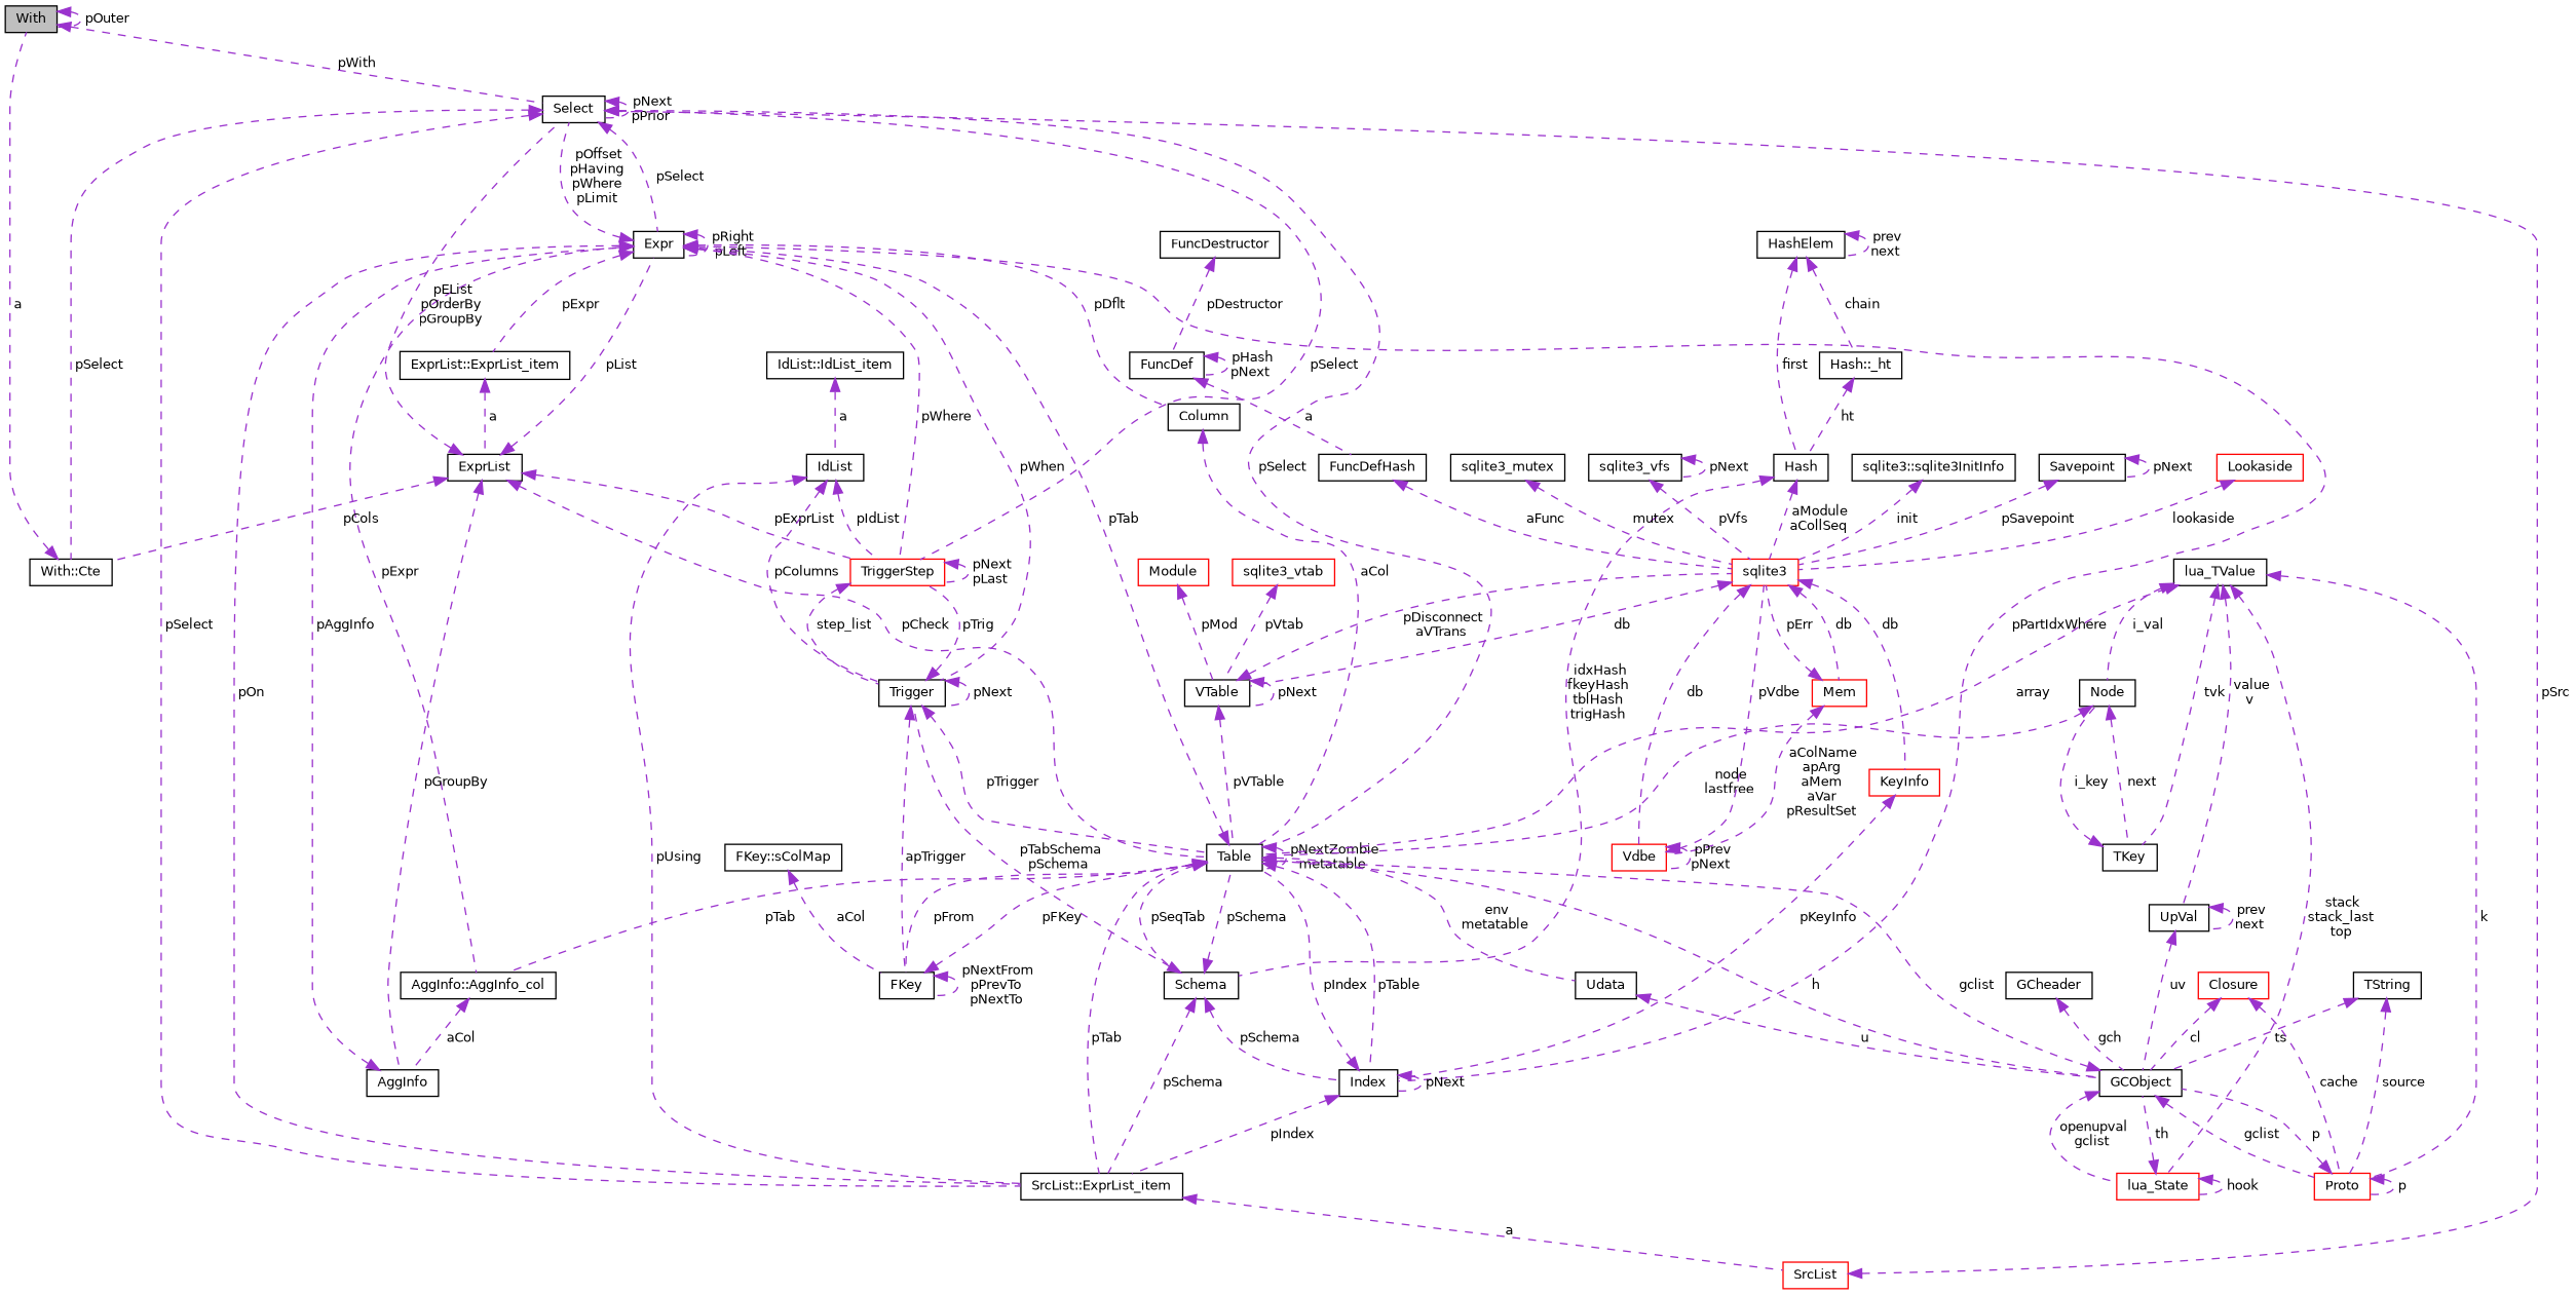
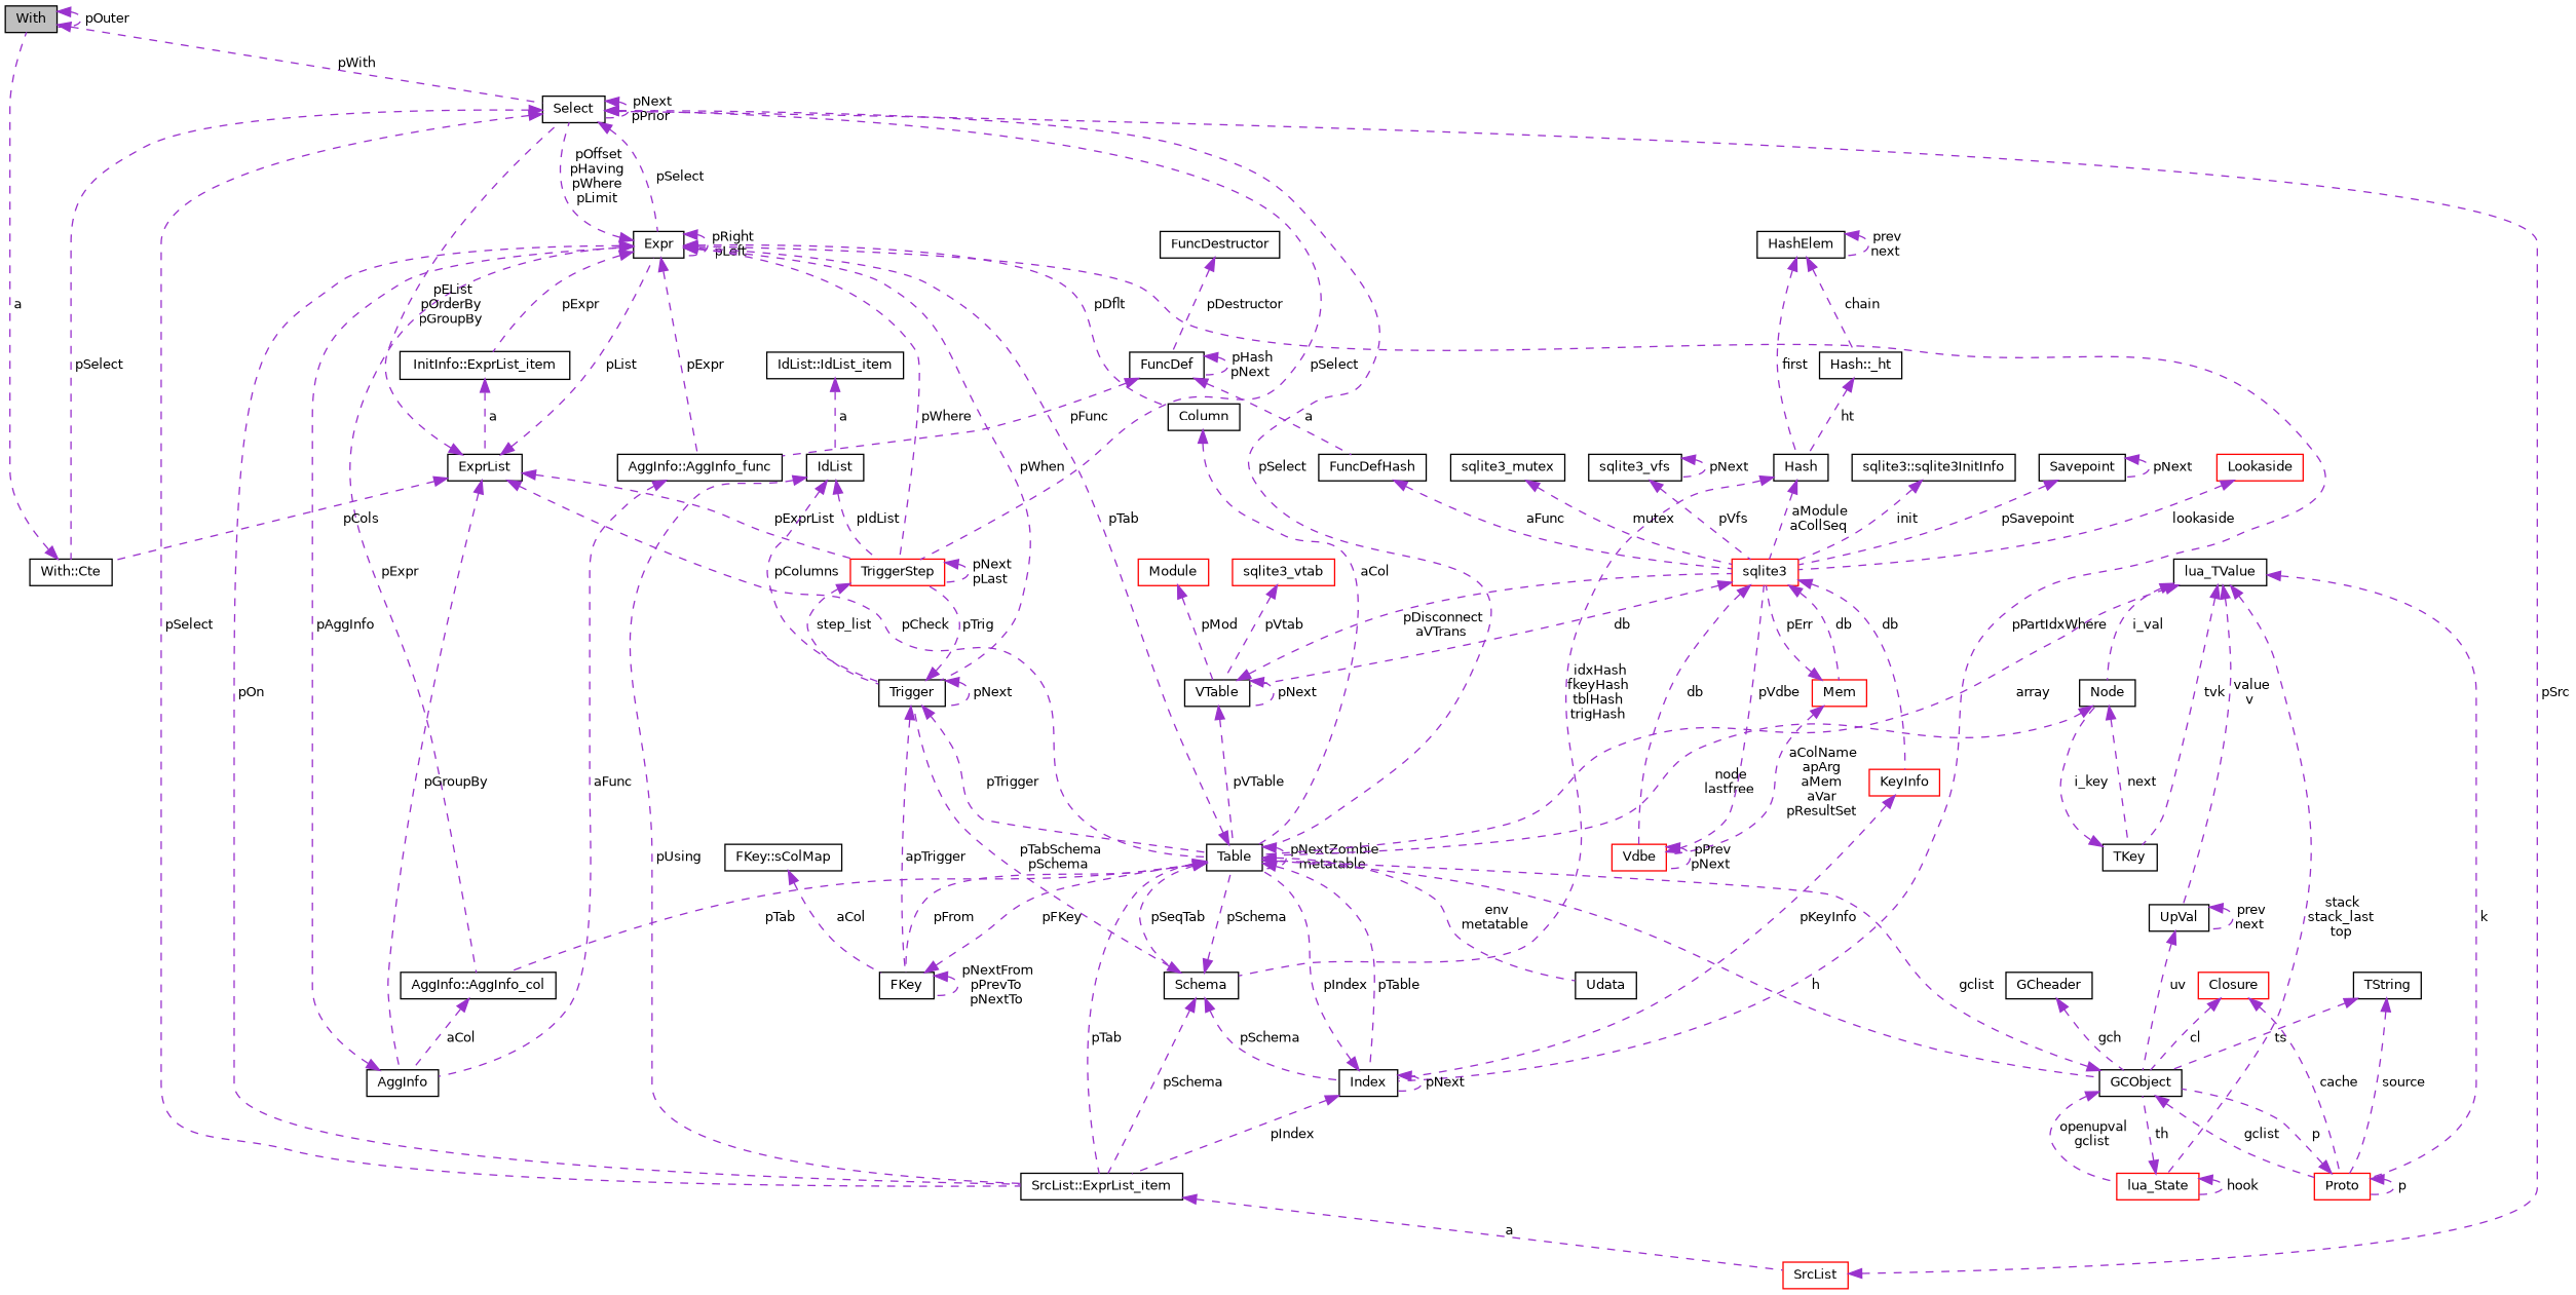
  digraph {
    node [color=black fillcolor=white fontname=Helvetica fontsize=10 shape=record style=filled]
    edge [color=darkorchid3 dir=back fontname=Helvetica fontsize=10 labelfontname=Helvetica labelfontsize=10 style=dashed]
    n1 [fillcolor=grey75 fontcolor=black height=0.2 label=With width=0.4]
    n2 [height=0.2 label=Select width=0.4]
    n3 [height=0.2 label="With::Cte" width=0.4]
    n4 [height=0.2 label=Expr width=0.4]
    n5 [height=0.2 label=Table width=0.4]
    n6 [color=red height=0.2 label=TriggerStep width=0.4]
    n7 [height=0.2 label="SrcList::ExprList_item" width=0.4]
    n8 [height=0.2 label="AggInfo::AggInfo_col" width=0.4]
    n9 [height=0.2 label=Column width=0.4]
    n10 [height=0.2 label=Trigger width=0.4]
-   n11 [height=0.2 label="ExprList::ExprList_item" width=0.4]
+   n11 [height=0.2 label="InitInfo::ExprList_item" width=0.4]
    n12 [height=0.2 label=Index width=0.4]
+   n13 [height=0.2 label="AggInfo::AggInfo_func" width=0.4]
    n14 [height=0.2 label=Schema width=0.4]
    n15 [height=0.2 label=FKey width=0.4]
    n16 [height=0.2 label=GCObject width=0.4]
    n17 [height=0.2 label=Udata width=0.4]
    n18 [color=red height=0.2 label=SrcList width=0.4]
    n19 [height=0.2 label=AggInfo width=0.4]
    n20 [height=0.2 label=ExprList width=0.4]
    n21 [color=red height=0.2 label=Proto width=0.4]
    n22 [color=red height=0.2 label=lua_State width=0.4]
    n23 [height=0.2 label="Node" width=0.4]
    n24 [height=0.2 label=TKey width=0.4]
    n25 [height=0.2 label=lua_TValue width=0.4]
    n26 [height=0.2 label=UpVal width=0.4]
    n27 [height=0.2 label=Hash width=0.4]
    n28 [color=red height=0.2 label=sqlite3 width=0.4]
    n29 [height=0.2 label=VTable width=0.4]
    n30 [color=red height=0.2 label=Mem width=0.4]
    n31 [color=red height=0.2 label=Vdbe width=0.4]
    n32 [color=red height=0.2 label=KeyInfo width=0.4]
    n33 [height=0.2 label="Hash::_ht" width=0.4]
    n34 [height=0.2 label=HashElem width=0.4]
    n35 [height=0.2 label="FKey::sColMap" width=0.4]
    n36 [height=0.2 label=IdList width=0.4]
    n37 [height=0.2 label="IdList::IdList_item" width=0.4]
    n38 [height=0.2 label=Savepoint width=0.4]
    n39 [height=0.2 label=FuncDefHash width=0.4]
    n40 [height=0.2 label=FuncDef width=0.4]
    n41 [height=0.2 label=FuncDestructor width=0.4]
    n42 [color=red height=0.2 label=Lookaside width=0.4]
    n43 [height=0.2 label=sqlite3_mutex width=0.4]
    n44 [height=0.2 label=sqlite3_vfs width=0.4]
    n45 [height=0.2 label="sqlite3::sqlite3InitInfo" width=0.4]
    n46 [color=red height=0.2 label=Module width=0.4]
    n47 [color=red height=0.2 label=sqlite3_vtab width=0.4]
    n48 [height=0.2 label=TString width=0.4]
    n49 [color=red height=0.2 label=Closure width=0.4]
    n50 [height=0.2 label=GCheader width=0.4]
    n1 -> n1 [label=" pOuter"]
    n1 -> n2 [label=" pWith"]
    n2 -> n2 [label=" pNext\npPrior"]
    n2 -> n3 [label=" pSelect"]
    n2 -> n4 [label=" pSelect"]
    n2 -> n5 [label=" pSelect"]
    n2 -> n6 [label=" pSelect"]
    n2 -> n7 [label=" pSelect"]
    n3 -> n1 [label=" a"]
    n4 -> n2 [label=" pOffset\npHaving\npWhere\npLimit"]
    n4 -> n4 [label=" pRight\npLeft"]
    n4 -> n6 [label=" pWhere"]
    n4 -> n7 [label=" pOn"]
    n4 -> n8 [label=" pExpr"]
    n4 -> n9 [label=" pDflt"]
    n4 -> n10 [label=" pWhen"]
    n4 -> n11 [label=" pExpr"]
    n4 -> n12 [label=" pPartIdxWhere"]
+   n4 -> n13 [label=" pExpr"]
    n5 -> n4 [label=" pTab"]
    n5 -> n5 [label=" pNextZombie\nmetatable"]
    n5 -> n7 [label=" pTab"]
    n5 -> n8 [label=" pTab"]
    n5 -> n12 [label=" pTable"]
    n5 -> n14 [label=" pSeqTab"]
    n5 -> n15 [label=" pFrom"]
    n5 -> n16 [label=" h"]
    n5 -> n17 [label=" env\nmetatable"]
    n6 -> n6 [label=" pNext\npLast"]
    n6 -> n10 [label=" step_list"]
    n7 -> n18 [label=" a"]
    n8 -> n19 [label=" aCol"]
    n9 -> n5 [label=" aCol"]
    n10 -> n5 [label=" pTrigger"]
    n10 -> n6 [label=" pTrig"]
    n10 -> n10 [label=" pNext"]
    n10 -> n15 [label=" apTrigger"]
    n11 -> n20 [label=" a"]
    n12 -> n5 [label=" pIndex"]
    n12 -> n7 [label=" pIndex"]
    n12 -> n12 [label=" pNext"]
+   n13 -> n19 [label=" aFunc"]
    n14 -> n5 [label=" pSchema"]
    n14 -> n7 [label=" pSchema"]
    n14 -> n10 [label=" pTabSchema\npSchema"]
    n14 -> n12 [label=" pSchema"]
    n15 -> n5 [label=" pFKey"]
    n15 -> n15 [label=" pNextFrom\npPrevTo\npNextTo"]
    n16 -> n5 [label=" gclist"]
    n16 -> n21 [label=" gclist"]
    n16 -> n22 [label=" openupval\ngclist"]
-   n17 -> n16 [label=" u"]
    n18 -> n2 [label=" pSrc"]
    n19 -> n4 [label=" pAggInfo"]
    n20 -> n2 [label=" pEList\npOrderBy\npGroupBy"]
    n20 -> n3 [label=" pCols"]
    n20 -> n4 [label=" pList"]
    n20 -> n5 [label=" pCheck"]
    n20 -> n6 [label=" pExprList"]
    n20 -> n19 [label=" pGroupBy"]
    n21 -> n16 [label=" p"]
    n21 -> n21 [label=" p"]
    n22 -> n16 [label=" th"]
    n22 -> n22 [label=" hook"]
    n23 -> n5 [label=" node\nlastfree"]
    n23 -> n24 [label=" next"]
    n24 -> n23 [label=" i_key"]
    n25 -> n5 [label=" array"]
    n25 -> n21 [label=" k"]
    n25 -> n22 [label=" stack\nstack_last\ntop"]
    n25 -> n23 [label=" i_val"]
    n25 -> n24 [label=" tvk"]
    n25 -> n26 [label=" value\nv"]
    n26 -> n16 [label=" uv"]
    n26 -> n26 [label=" prev\nnext"]
    n27 -> n14 [label=" idxHash\nfkeyHash\ntblHash\ntrigHash"]
    n27 -> n28 [label=" aModule\naCollSeq"]
    n28 -> n29 [label=" db"]
    n28 -> n30 [label=" db"]
    n28 -> n31 [label=" db"]
    n28 -> n32 [label=" db"]
    n29 -> n5 [label=" pVTable"]
    n29 -> n28 [label=" pDisconnect\naVTrans"]
    n29 -> n29 [label=" pNext"]
    n30 -> n28 [label=" pErr"]
    n30 -> n31 [label=" aColName\napArg\naMem\naVar\npResultSet"]
    n31 -> n28 [label=" pVdbe"]
    n31 -> n31 [label=" pPrev\npNext"]
    n32 -> n12 [label=" pKeyInfo"]
    n33 -> n27 [label=" ht"]
    n34 -> n27 [label=" first"]
    n34 -> n33 [label=" chain"]
    n34 -> n34 [label=" prev\nnext"]
    n35 -> n15 [label=" aCol"]
    n36 -> n6 [label=" pIdList"]
    n36 -> n7 [label=" pUsing"]
    n36 -> n10 [label=" pColumns"]
    n37 -> n36 [label=" a"]
    n38 -> n28 [label=" pSavepoint"]
    n38 -> n38 [label=" pNext"]
    n39 -> n28 [label=" aFunc"]
+   n40 -> n13 [label=" pFunc"]
    n40 -> n39 [label=" a"]
    n40 -> n40 [label=" pHash\npNext"]
    n41 -> n40 [label=" pDestructor"]
    n42 -> n28 [label=" lookaside"]
    n43 -> n28 [label=" mutex"]
    n44 -> n28 [label=" pVfs"]
    n44 -> n44 [label=" pNext"]
    n45 -> n28 [label=" init"]
    n46 -> n29 [label=" pMod"]
    n47 -> n29 [label=" pVtab"]
    n48 -> n16 [label=" ts"]
    n48 -> n21 [label=" source"]
    n49 -> n16 [label=" cl"]
    n49 -> n21 [label=" cache"]
    n50 -> n16 [label=" gch"]
  }
